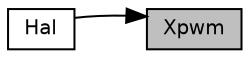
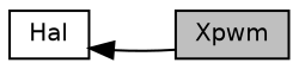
  digraph {
    rankdir=LR
    node [color=black fontname=Helvetica fontsize=10 shape=record style=filled]
    n1 [fillcolor=white height=0.2 label=Hal width=0.4]
    n2 [fillcolor=grey75 fontcolor=black height=0.2 label=Xpwm width=0.4]
-   n2 -> n1 [dir=back fontname=Helvetica fontsize=10 labelfontname=Helvetica labelfontsize=10 shape=plaintext style=solid]
+   n1 -> n2 [dir=back fontname=Helvetica fontsize=10 labelfontname=Helvetica labelfontsize=10 shape=plaintext style=solid]
  }
